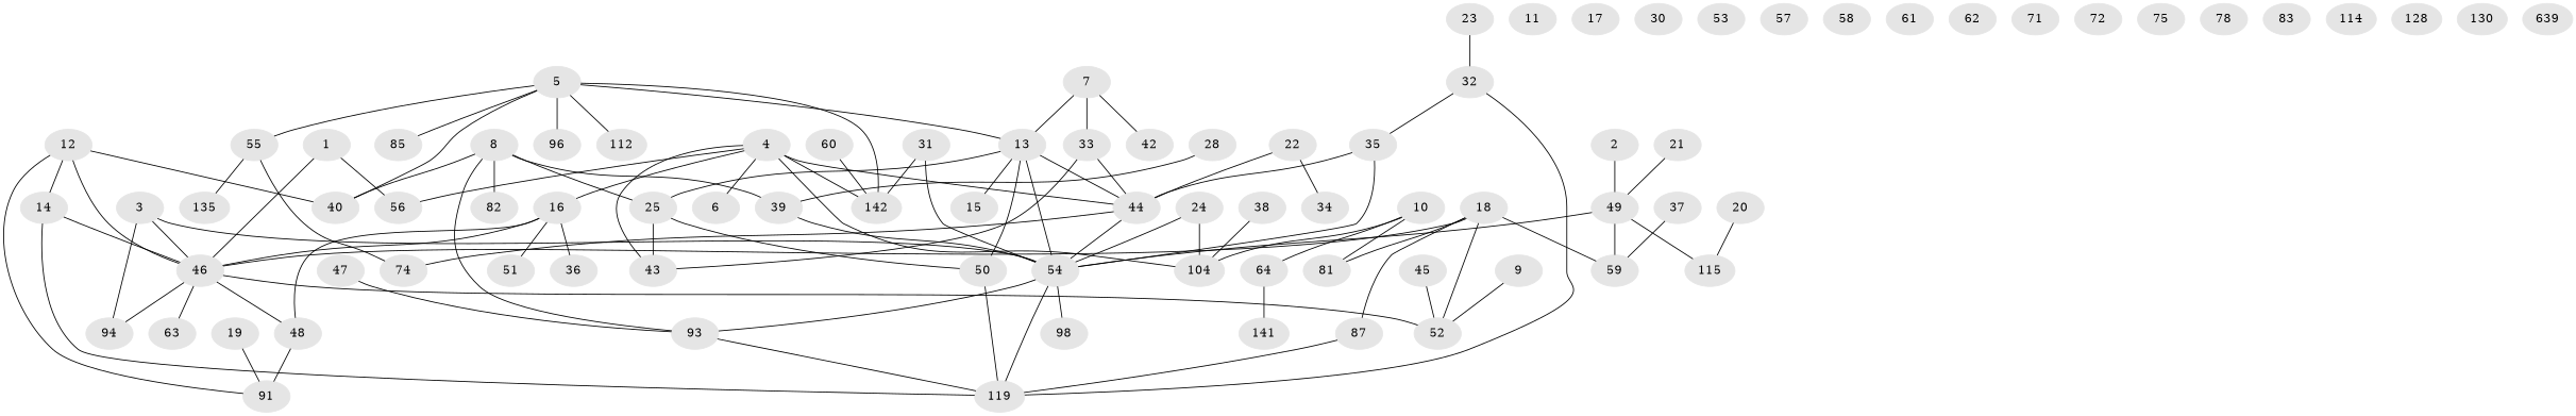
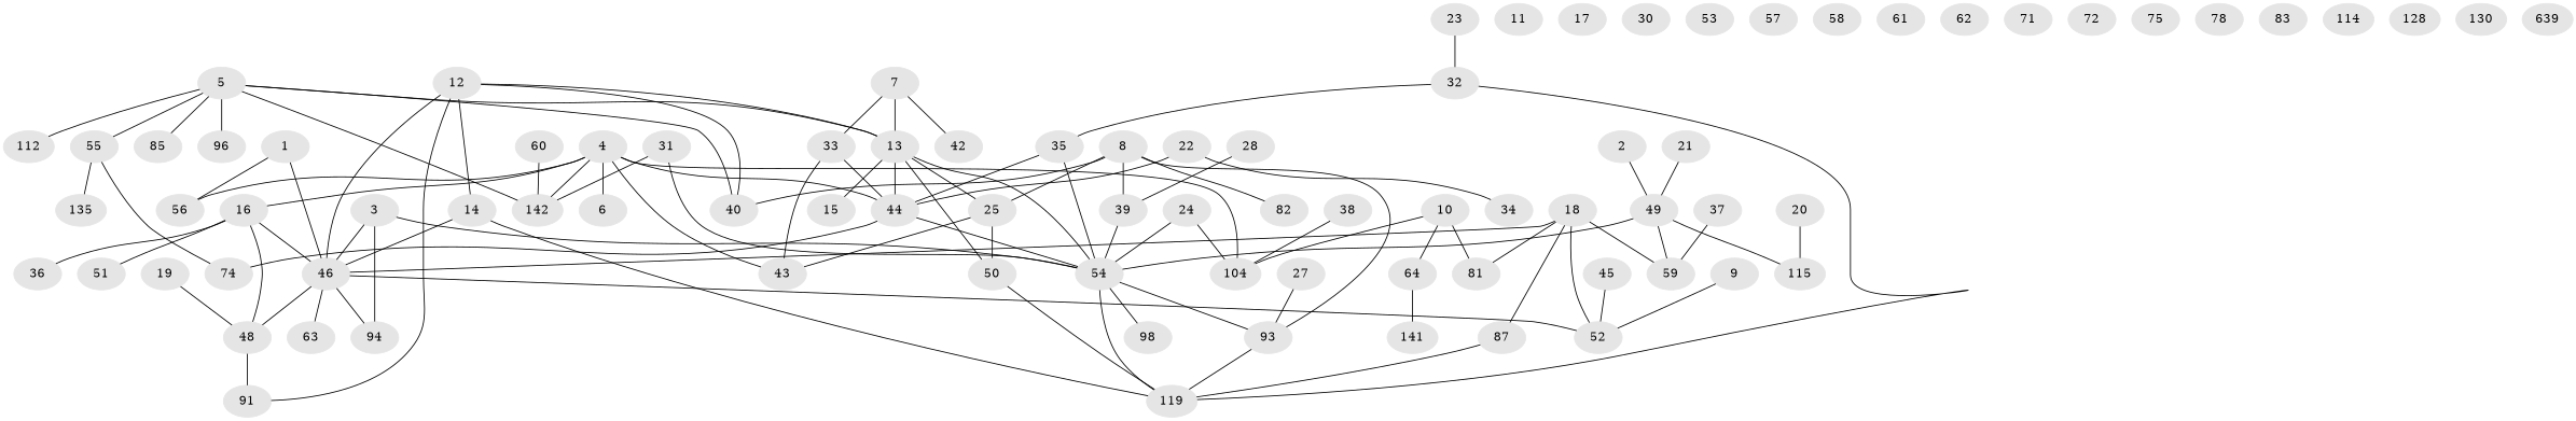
  graph {
    node [color=gray90 style=filled]
    1 [super="+131+41"]
    46 [super="+66"]
    56 [super="+110"]
    94
    63 [super="+79+89"]
    52
    48 [super="+133+77"]
    2 [super="+26"]
    49
    54 [super="+100+80"]
    59
    115 [super="+118"]
    3 [super="+123"]
    93 [super="+117"]
    119 [super="+121"]
    98 [super="+103"]
    4 [super="+120+47"]
    6
    16 [super="+92+134"]
    43 [super="+107+86"]
    44
    104
    142 [super="+145"]
    36
    51
    74
    5 [super="+143+84"]
    13 [super="+125+108"]
    40 [super="+73+102"]
    55
    85
    96
    112
    25 [super="+99"]
    15 [super="+138"]
    50 [super="+109"]
    135
    7 [super="+69+65"]
    33
    42
    8 [super="+147"]
    39
    82
    9
    10 [super="+70"]
    64
    81 [super="+90"]
    141
    11
    12 [super="+111+124"]
    14 [super="+76"]
    91
    17
    18 [super="+95"]
    87 [super="+116"]
    19
    20
    21
    22
    34
    23
    32
    35
    24 [super="+97"]
-   27 [label=47]
+   27
    28
    30
    31
    37
    38
    45
    53
    57
    58
    60
    61
    62
    71
    72
    75 [super="+132"]
    78
    83
    114
    128
    130
    n86 [label=639]
    1 -- 46
    1 -- 56
    46 -- 94
    46 -- 63
    46 -- 52
    46 -- 48
    48 -- 91 [weight=2]
    2 -- 49
    49 -- 54
    49 -- 59
    49 -- 115
    54 -- 93
    54 -- 119
    54 -- 98
    3 -- 46
    3 -- 94
    3 -- 54
    93 -- 119
    4 -- 56
    4 -- 6
    4 -- 16
    4 -- 43
    4 -- 44 [weight=2]
    4 -- 104
    4 -- 142 [weight=2]
    16 -- 46
    16 -- 48
    16 -- 36
    16 -- 51
    44 -- 54
    44 -- 74
    5 -- 142
    5 -- 13
    5 -- 40
    5 -- 55
    5 -- 85
    5 -- 96
    5 -- 112
    13 -- 54
    13 -- 44
    13 -- 25
    13 -- 15
    13 -- 50
    55 -- 74
    55 -- 135
    25 -- 43
    25 -- 50
    50 -- 119
    7 -- 13
    7 -- 33
    7 -- 42
    33 -- 43
    33 -- 44
    8 -- 93
    8 -- 40
    8 -- 25
    8 -- 39
    8 -- 82
    39 -- 54
    9 -- 52
    10 -- 104
    10 -- 64
    10 -- 81
    64 -- 141
    12 -- 46
+   12 -- 13
    12 -- 40
    12 -- 14
    12 -- 91
    14 -- 46
    14 -- 119
    18 -- 46
    18 -- 52
    18 -- 59
    18 -- 81
    18 -- 87
    87 -- 119
-   19 -- 91
+   19 -- 48
    20 -- 115
    21 -- 49
    22 -- 44
    22 -- 34
    23 -- 32
    32 -- 119
    32 -- 35
    35 -- 54
    35 -- 44
    24 -- 54
    24 -- 104
    27 -- 93
    28 -- 39
    31 -- 54
    31 -- 142
    37 -- 59
    38 -- 104
    45 -- 52
    60 -- 142
  }
